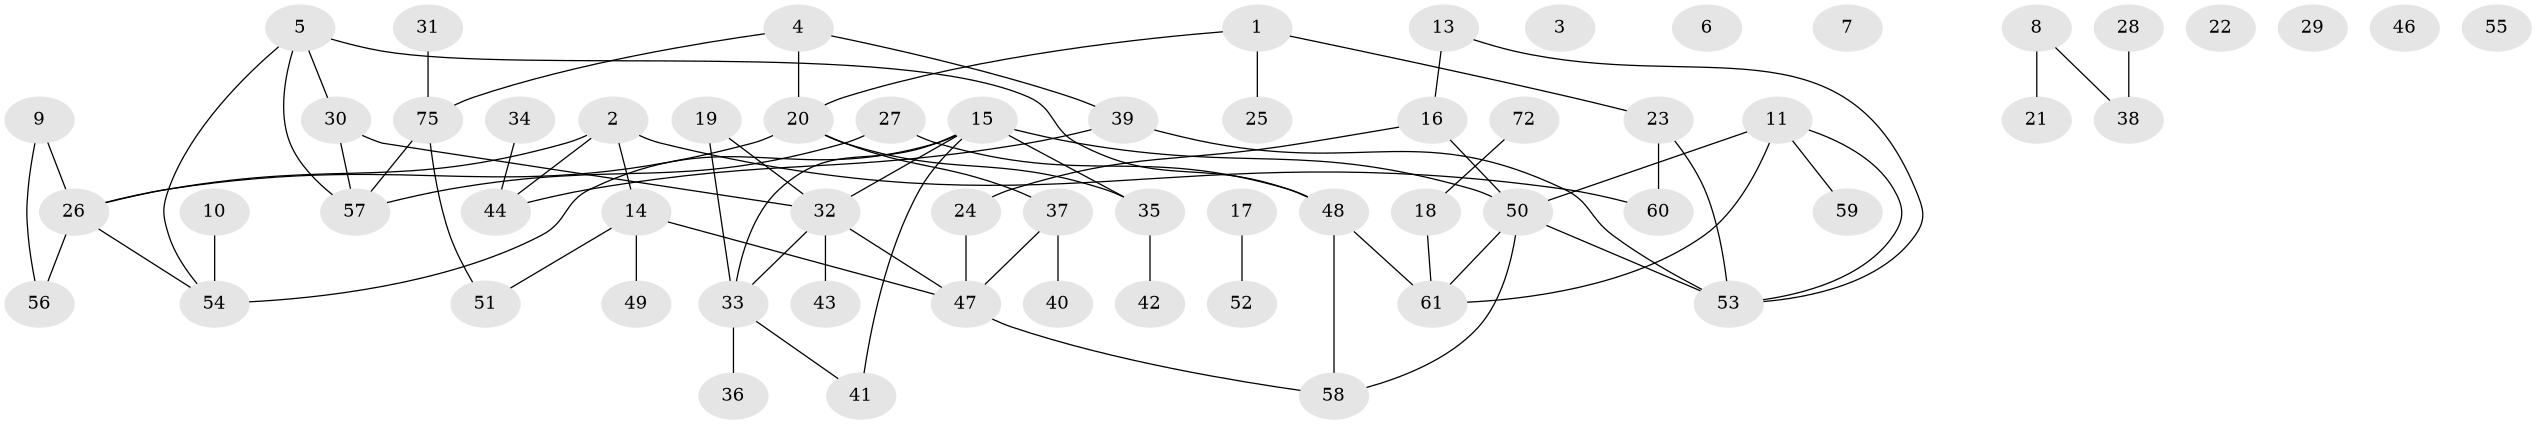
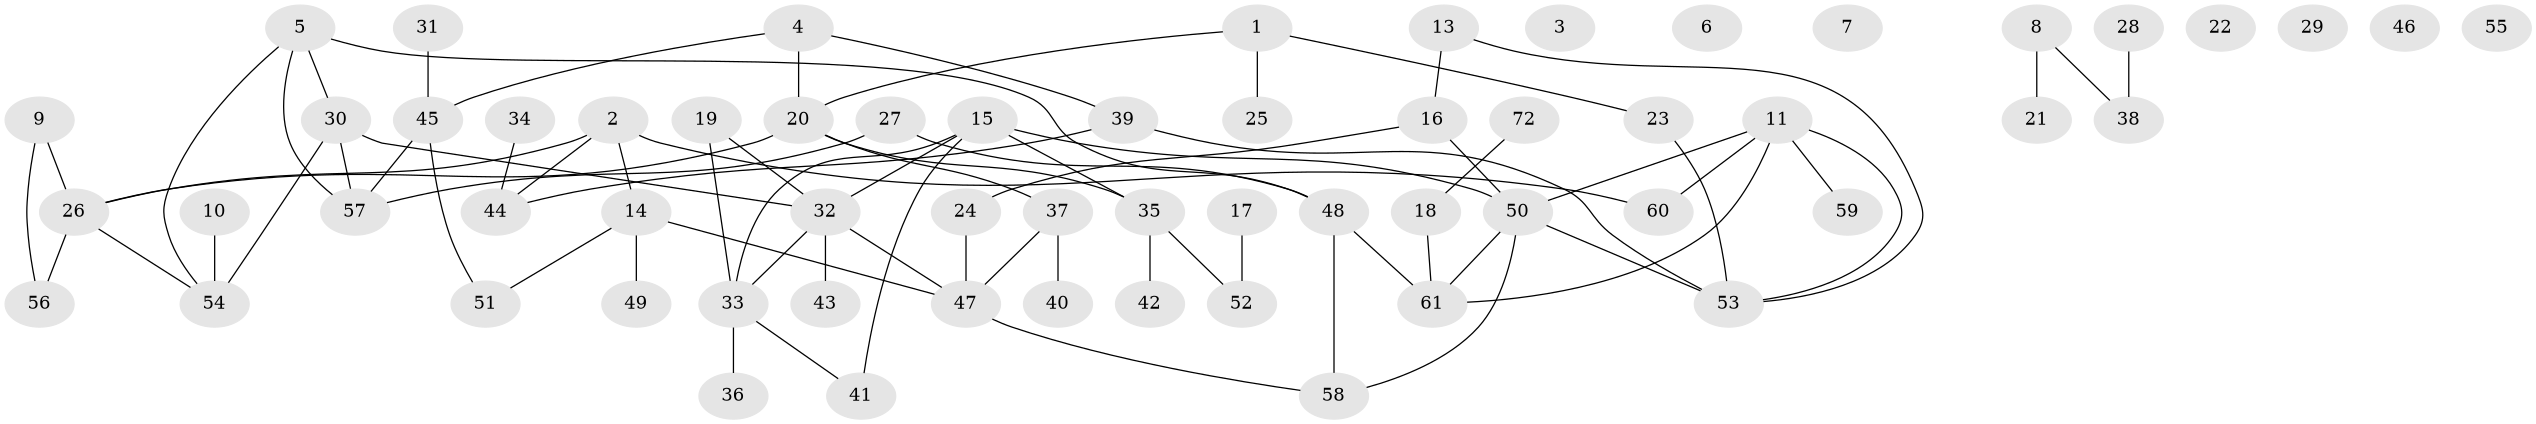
  graph {
    node [color=gray90 style=filled]
    1
    20
    23
    25
    26
    35
    37
    53
    2
    14
    44
    60
    47
    49
    51
    54
    56
    3
    4
    39
-   45 [label=75]
+   45
    57
    5
    30
    48
    32
    61
    58
    6
    7
    8
    21
    38
    9
    10
    11
    50
    59
    n39 [label=72]
    18
    13
    16
    24
    15
    33
    41
    43
    36
    52
    42
    17
    19
    40
    22
    27
    28
    29
    31
    34
    46
    55
    1 -- 20
    1 -- 23
    1 -- 25
    20 -- 26
    20 -- 35
    20 -- 37
    23 -- 53
    26 -- 54
    26 -- 56
+   35 -- 52
    35 -- 42
    37 -- 47
    37 -- 40
    2 -- 26
    2 -- 14
    2 -- 44
    2 -- 60
    14 -- 47
    14 -- 49
    14 -- 51
    47 -- 58
    4 -- 20
    4 -- 39
    4 -- 45
    39 -- 53
    39 -- 44
    45 -- 51
    45 -- 57
    5 -- 54
    5 -- 57
    5 -- 30
    5 -- 48
    30 -- 57
    30 -- 32
    48 -- 61
    48 -- 58
    32 -- 47
    32 -- 33
    32 -- 43
    8 -- 21
    8 -- 38
    9 -- 26
    9 -- 56
    10 -- 54
    11 -- 53
-   23 -- 60
+   11 -- 60
    11 -- 61
    11 -- 50
    11 -- 59
    50 -- 53
    50 -- 61
    50 -- 58
    n39 -- 18
    18 -- 61
    13 -- 53
    13 -- 16
    16 -- 50
    16 -- 24
    24 -- 47
    15 -- 35
-   15 -- 54
+   30 -- 54
    15 -- 32
    15 -- 50
    15 -- 33
    15 -- 41
    33 -- 41
    33 -- 36
    17 -- 52
    19 -- 32
    19 -- 33
    27 -- 57
    27 -- 48
    28 -- 38
    31 -- 45
    34 -- 44
  }
